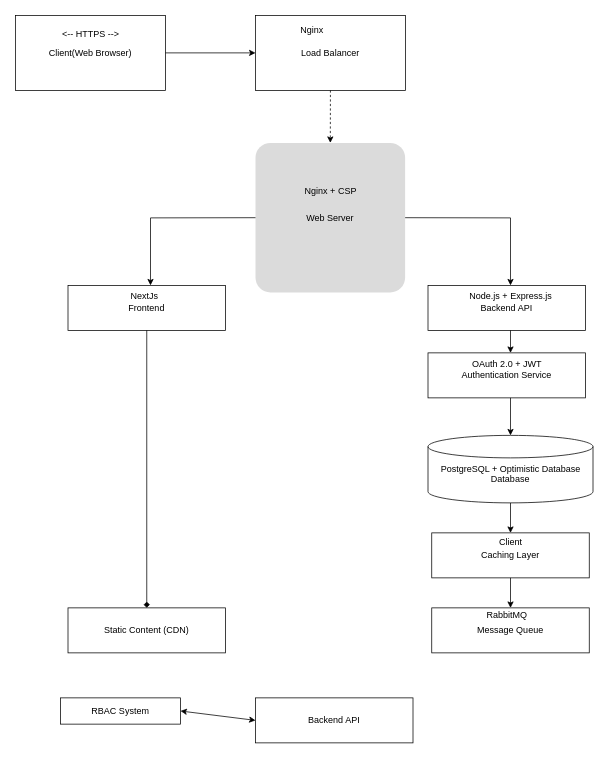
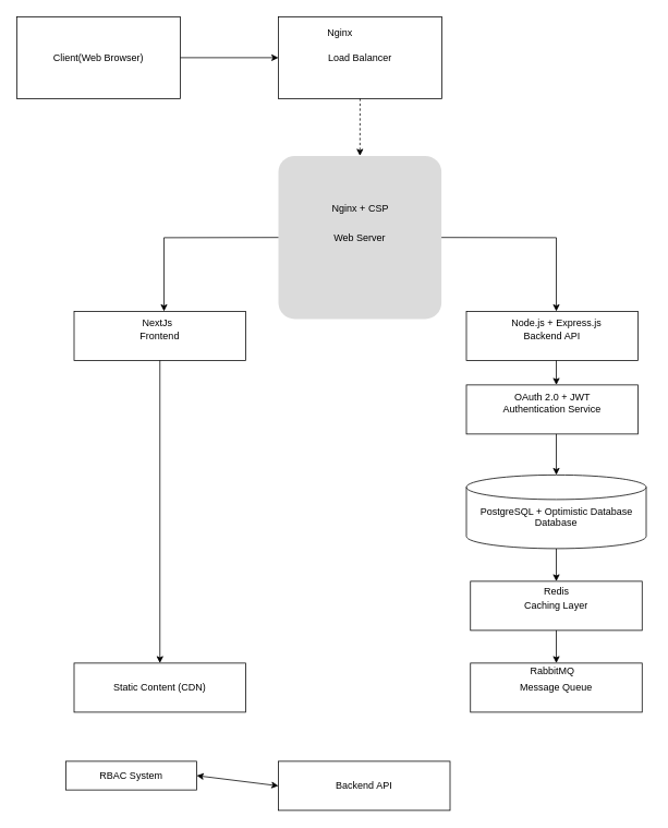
  <mxCell id="0" />
  <mxCell id="1" parent="0" />
  <mxCell id="2" value="Client(Web Browser)" style="rounded=0;whiteSpace=wrap;html=1;strokeColor=default;" vertex="1" parent="1"><mxGeometry x="20" y="20" width="200" height="100" as="geometry" /></mxCell>
- <mxCell id="3" value="&amp;lt;-- HTTPS --&amp;gt;" style="text;html=1;align=center;verticalAlign=middle;resizable=0;points=[];autosize=1;strokeColor=none;fillColor=none;" vertex="1" parent="1"><mxGeometry x="70" y="30" width="100" height="30" as="geometry" /></mxCell>
  <mxCell id="4" value="" style="endArrow=classic;html=1;rounded=0;entryX=0;entryY=0.5;entryDx=0;entryDy=0;" edge="1" parent="1" target="5"><mxGeometry width="50" height="50" relative="1" as="geometry"><mxPoint x="220" y="70" as="sourcePoint" /><mxPoint x="320" y="70" as="targetPoint" /></mxGeometry></mxCell>
  <mxCell id="5" value="Load Balancer" style="rounded=0;whiteSpace=wrap;html=1;strokeColor=default;" vertex="1" parent="1"><mxGeometry x="340" y="20" width="200" height="100" as="geometry" /></mxCell>
  <mxCell id="6" value="Nginx" style="text;html=1;align=center;verticalAlign=middle;resizable=0;points=[];autosize=1;strokeColor=none;fillColor=none;" vertex="1" parent="1"><mxGeometry x="390" y="25" width="50" height="30" as="geometry" /></mxCell>
  <mxCell id="7" value="Web Server" style="rounded=1;arcSize=10;strokeColor=none;fillColor=#DBDBDB;gradientColor=none;" vertex="1" parent="1"><mxGeometry x="340" y="190" width="199.5" height="199.5" as="geometry" /></mxCell>
  <mxCell id="8" value="Nginx + CSP" style="text;html=1;align=center;verticalAlign=middle;resizable=0;points=[];autosize=1;strokeColor=none;fillColor=none;" vertex="1" parent="1"><mxGeometry x="394.75" y="240" width="90" height="30" as="geometry" /></mxCell>
  <mxCell id="9" value="" style="endArrow=classic;html=1;rounded=0;entryX=0.5;entryY=0;entryDx=0;entryDy=0;dashed=1;" edge="1" parent="1" source="5" target="7"><mxGeometry width="50" height="50" relative="1" as="geometry"><mxPoint x="420" y="120" as="sourcePoint" /><mxPoint x="470" y="70" as="targetPoint" /></mxGeometry></mxCell>
  <mxCell id="10" value="" style="endArrow=classic;html=1;rounded=0;exitX=0;exitY=0.5;exitDx=0;exitDy=0;" edge="1" parent="1" source="7"><mxGeometry width="50" height="50" relative="1" as="geometry"><mxPoint x="300" y="330" as="sourcePoint" /><mxPoint x="200" y="380" as="targetPoint" /><Array as="points"><mxPoint x="200" y="290" /></Array></mxGeometry></mxCell>
  <mxCell id="11" value="Frontend" style="rounded=0;whiteSpace=wrap;html=1;" vertex="1" parent="1"><mxGeometry x="90" y="380" width="210" height="60" as="geometry" /></mxCell>
  <mxCell id="12" value="NextJs&lt;span style=&quot;white-space: pre;&quot;&gt;&#09;&lt;/span&gt;" style="text;html=1;align=center;verticalAlign=middle;resizable=0;points=[];autosize=1;strokeColor=none;fillColor=none;" vertex="1" parent="1"><mxGeometry x="160" y="380" width="80" height="30" as="geometry" /></mxCell>
  <mxCell id="13" value="" style="endArrow=classic;html=1;rounded=0;exitX=1;exitY=0.5;exitDx=0;exitDy=0;" edge="1" parent="1" source="7"><mxGeometry width="50" height="50" relative="1" as="geometry"><mxPoint x="350" y="300" as="sourcePoint" /><mxPoint x="680" y="380" as="targetPoint" /><Array as="points"><mxPoint x="680" y="290" /></Array></mxGeometry></mxCell>
  <mxCell id="14" value="Backend API " style="rounded=0;whiteSpace=wrap;html=1;" vertex="1" parent="1"><mxGeometry x="570" y="380" width="210" height="60" as="geometry" /></mxCell>
  <mxCell id="15" value="Node.js + Express.js" style="text;html=1;align=center;verticalAlign=middle;resizable=0;points=[];autosize=1;strokeColor=none;fillColor=none;" vertex="1" parent="1"><mxGeometry x="615" y="380" width="130" height="30" as="geometry" /></mxCell>
  <mxCell id="16" value="Authentication Service " style="rounded=0;whiteSpace=wrap;html=1;" vertex="1" parent="1"><mxGeometry x="570" y="470" width="210" height="60" as="geometry" /></mxCell>
  <mxCell id="17" value="OAuth 2.0 + JWT" style="text;html=1;align=center;verticalAlign=middle;resizable=0;points=[];autosize=1;strokeColor=none;fillColor=none;" vertex="1" parent="1"><mxGeometry x="615" y="470" width="120" height="30" as="geometry" /></mxCell>
  <mxCell id="18" value="Database" style="shape=cylinder3;whiteSpace=wrap;html=1;boundedLbl=1;backgroundOutline=1;size=15;" vertex="1" parent="1"><mxGeometry x="570" y="580" width="220" height="90" as="geometry" /></mxCell>
  <mxCell id="19" value="PostgreSQL + Optimistic Database" style="text;html=1;align=center;verticalAlign=middle;resizable=0;points=[];autosize=1;strokeColor=none;fillColor=none;" vertex="1" parent="1"><mxGeometry x="565" y="610" width="230" height="30" as="geometry" /></mxCell>
  <mxCell id="20" value="Caching Layer " style="rounded=0;whiteSpace=wrap;html=1;" vertex="1" parent="1"><mxGeometry x="575" y="710" width="210" height="60" as="geometry" /></mxCell>
- <mxCell id="21" value="&#10;Client&#10;&#10;" style="text;html=1;align=center;verticalAlign=middle;resizable=0;points=[];autosize=1;strokeColor=none;fillColor=none;" vertex="1" parent="1"><mxGeometry x="655" y="700" width="50" height="60" as="geometry" /></mxCell>
+ <mxCell id="21" value="&#10;Redis&#10;&#10;" style="text;html=1;align=center;verticalAlign=middle;resizable=0;points=[];autosize=1;strokeColor=none;fillColor=none;" vertex="1" parent="1"><mxGeometry x="655" y="700" width="50" height="60" as="geometry" /></mxCell>
  <mxCell id="22" value="Message Queue " style="rounded=0;whiteSpace=wrap;html=1;" vertex="1" parent="1"><mxGeometry x="575" y="810" width="210" height="60" as="geometry" /></mxCell>
  <mxCell id="23" value="&lt;br&gt;RabbitMQ&lt;div&gt;&lt;br/&gt;&lt;/div&gt;" style="text;html=1;align=center;verticalAlign=middle;resizable=0;points=[];autosize=1;strokeColor=none;fillColor=none;" vertex="1" parent="1"><mxGeometry x="635" y="790" width="80" height="60" as="geometry" /></mxCell>
  <mxCell id="24" value="Static Content (CDN)" style="rounded=0;whiteSpace=wrap;html=1;" vertex="1" parent="1"><mxGeometry x="90" y="810" width="210" height="60" as="geometry" /></mxCell>
  <mxCell id="25" value="Backend API" style="rounded=0;whiteSpace=wrap;html=1;" vertex="1" parent="1"><mxGeometry x="340" y="930" width="210" height="60" as="geometry" /></mxCell>
  <mxCell id="26" value="RBAC System" style="rounded=0;whiteSpace=wrap;html=1;" vertex="1" parent="1"><mxGeometry x="80" y="930" width="160" height="35" as="geometry" /></mxCell>
- <mxCell id="27" value="" style="endArrow=diamond;html=1;rounded=0;exitX=0.5;exitY=1;exitDx=0;exitDy=0;entryX=0.5;entryY=0;entryDx=0;entryDy=0;" edge="1" parent="1" source="11" target="24"><mxGeometry width="50" height="50" relative="1" as="geometry"><mxPoint x="560" y="770" as="sourcePoint" /><mxPoint x="610" y="720" as="targetPoint" /></mxGeometry></mxCell>
+ <mxCell id="27" value="" style="endArrow=classic;html=1;rounded=0;exitX=0.5;exitY=1;exitDx=0;exitDy=0;entryX=0.5;entryY=0;entryDx=0;entryDy=0;" edge="1" parent="1" source="11" target="24"><mxGeometry width="50" height="50" relative="1" as="geometry"><mxPoint x="560" y="770" as="sourcePoint" /><mxPoint x="610" y="720" as="targetPoint" /></mxGeometry></mxCell>
  <mxCell id="28" value="" style="endArrow=classic;html=1;rounded=0;" edge="1" parent="1"><mxGeometry width="50" height="50" relative="1" as="geometry"><mxPoint x="680" y="440" as="sourcePoint" /><mxPoint x="680" y="470" as="targetPoint" /></mxGeometry></mxCell>
  <mxCell id="29" value="" style="endArrow=classic;html=1;rounded=0;entryX=0.5;entryY=0;entryDx=0;entryDy=0;entryPerimeter=0;" edge="1" parent="1" target="18"><mxGeometry width="50" height="50" relative="1" as="geometry"><mxPoint x="680" y="530" as="sourcePoint" /><mxPoint x="730" y="480" as="targetPoint" /></mxGeometry></mxCell>
  <mxCell id="30" value="" style="endArrow=classic;html=1;rounded=0;" edge="1" parent="1" target="20"><mxGeometry width="50" height="50" relative="1" as="geometry"><mxPoint x="680" y="670" as="sourcePoint" /><mxPoint x="730" y="620" as="targetPoint" /></mxGeometry></mxCell>
  <mxCell id="31" value="" style="endArrow=classic;html=1;rounded=0;" edge="1" parent="1" target="22"><mxGeometry width="50" height="50" relative="1" as="geometry"><mxPoint x="680" y="770" as="sourcePoint" /><mxPoint x="730" y="720" as="targetPoint" /></mxGeometry></mxCell>
  <mxCell id="32" value="" style="endArrow=classic;startArrow=classic;html=1;rounded=0;entryX=0;entryY=0.5;entryDx=0;entryDy=0;exitX=1;exitY=0.5;exitDx=0;exitDy=0;" edge="1" parent="1" source="26" target="25"><mxGeometry width="50" height="50" relative="1" as="geometry"><mxPoint x="230" y="1030" as="sourcePoint" /><mxPoint x="280" y="980" as="targetPoint" /></mxGeometry></mxCell>
